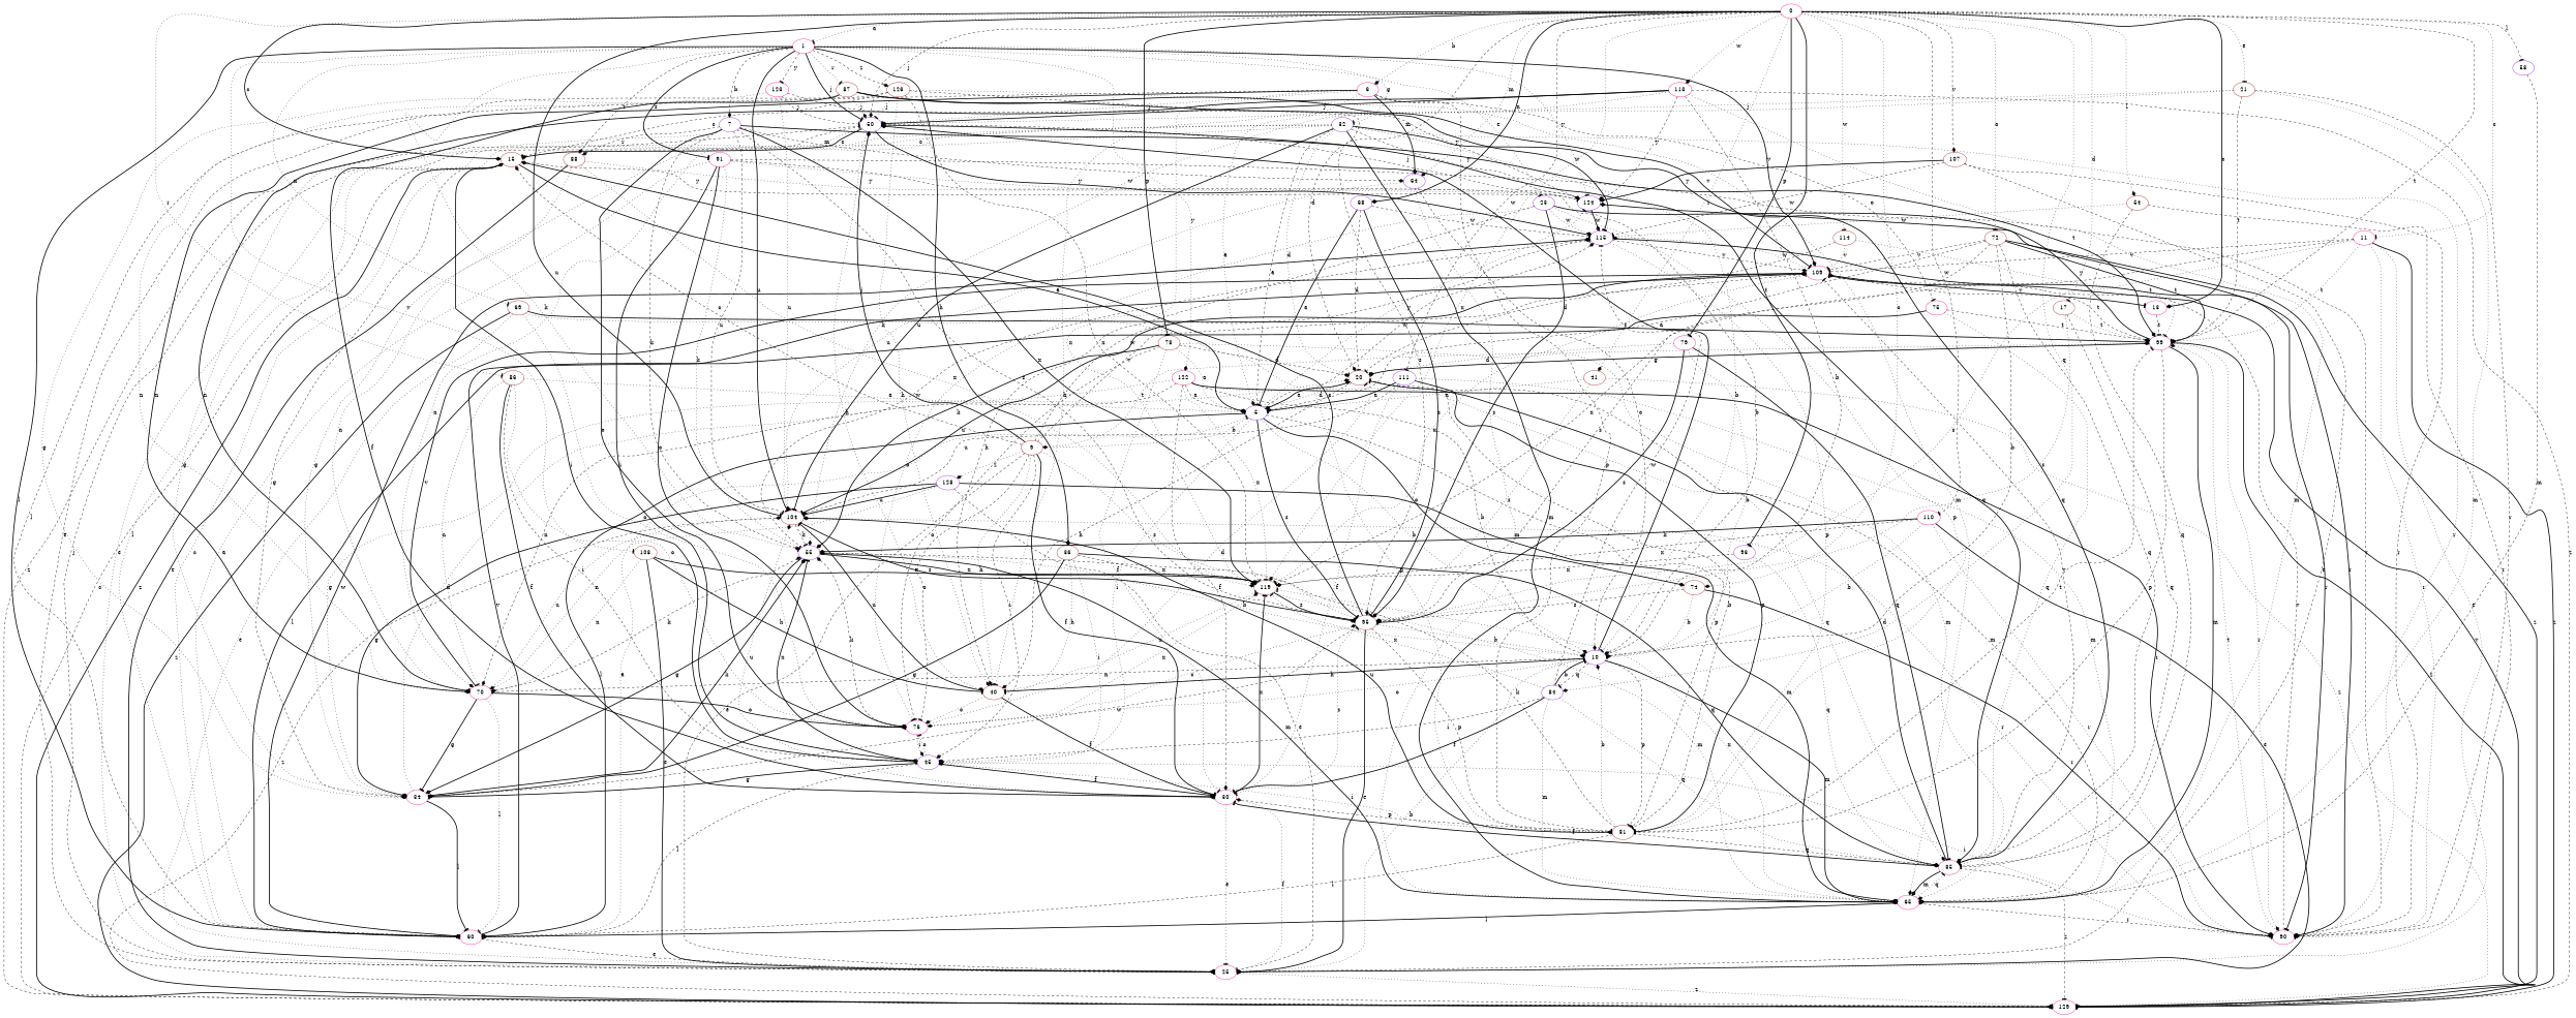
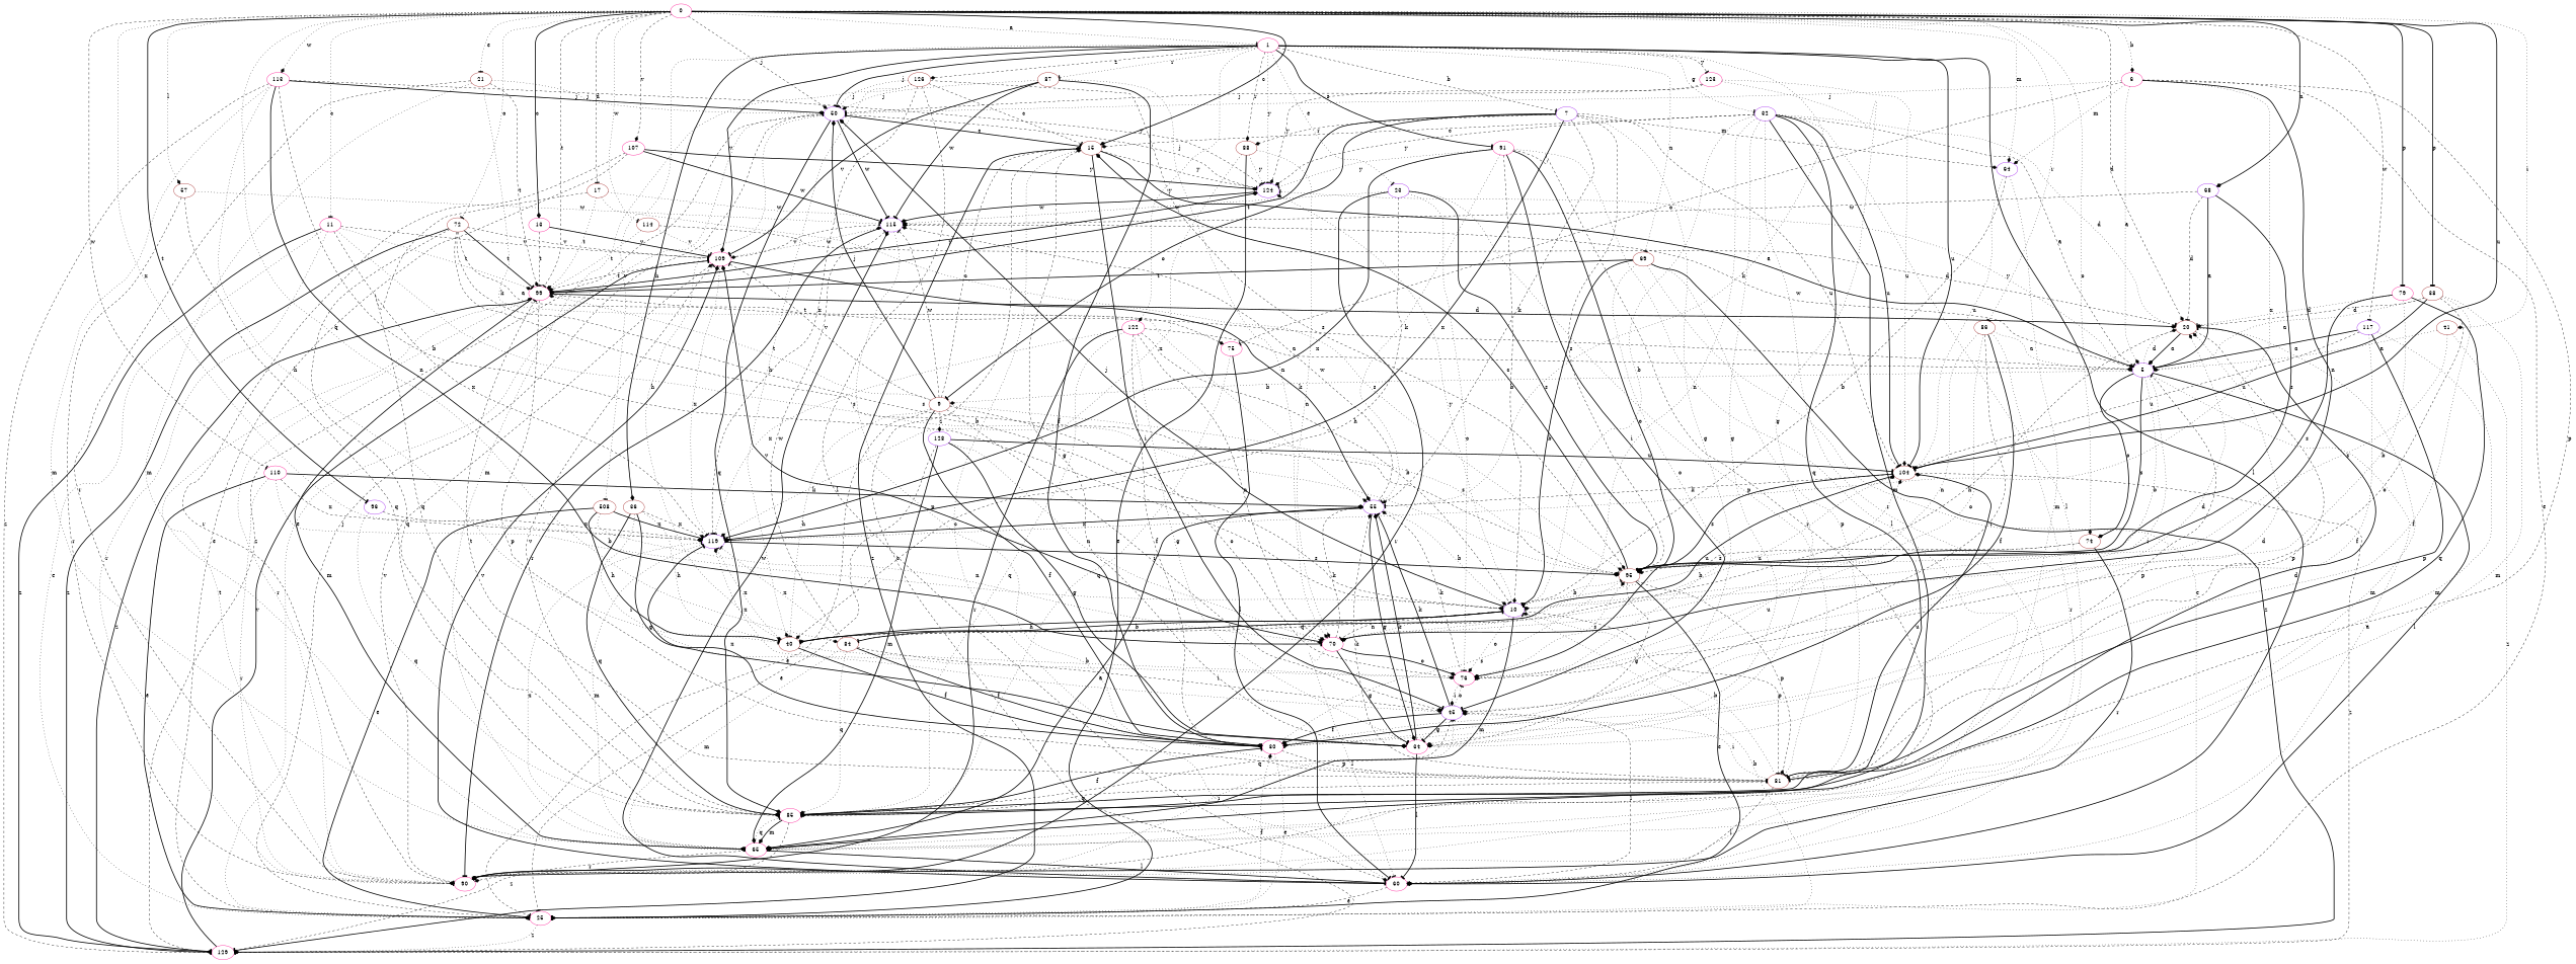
  strict digraph {
    node [color=deeppink]
    edge [arrowhead=tee style=dotted]
    0
    1
    6
    11
    13
    15 [color=brown]
    n7 [color=brown label=17]
    20 [color=brown]
    21 [color=brown]
    41 [color=brown]
    50 [color=purple]
-   57 [color=brown label=54]
-   58 [color=purple]
+   57 [color=brown]
    64 [color=purple]
    68 [color=purple]
    72 [color=brown]
    74 [color=brown]
-   78 [color=brown]
+   78 [color=brown label=38]
    79
-   84 [color=purple]
+   84 [color=brown]
    86 [color=brown]
    96 [color=purple]
    99
    104 [color=brown]
-   107 [color=brown]
+   107
    110
-   111 [color=purple]
+   111 [color=purple label=117]
    113
    114 [color=brown]
-   119 [color=brown]
+   119 [color=purple]
    7 [color=purple]
    23 [color=purple]
    32 [color=purple]
    36 [color=brown]
    55 [color=purple]
    60
    69 [color=brown]
    87 [color=brown]
    88 [color=brown]
    91
-   108 [color=brown]
+   108 [color=brown label=508]
    109
    122
    123
    124 [color=purple]
    126 [color=brown]
    5 [color=purple]
    81 [color=brown]
    25
    70
    75
    95 [color=brown]
    90
    129
    45 [color=purple]
    34
    115 [color=purple]
    85
    40 [color=brown]
    65
    10 [color=purple]
    30
    76
    9 [color=brown]
    128 [color=purple]
    0 -> 1 [label=a]
    0 -> 6 [arrowhead=diamond label=b]
    0 -> 11 [label=c]
    0 -> 13 [arrowhead=diamond label=c style=bold]
    0 -> 15 [arrowhead=diamond label=c style=bold]
-   0 -> n7 [label=d]
+   0 -> n7 [label=d style=dashed]
    0 -> 20 [arrowhead=diamond label=d style=dashed]
    0 -> 21 [label=e]
    0 -> 41 [arrowhead=diamond label=i]
    0 -> 50 [arrowhead=diamond label=j style=dashed]
    0 -> 57 [arrowhead=diamond label=l]
-   0 -> 58 [label=l style=dashed]
    0 -> 64 [arrowhead=diamond label=m]
    0 -> 68 [arrowhead=diamond label=n style=bold]
    0 -> 72 [label=o]
    0 -> 74 [arrowhead=diamond label=o]
    0 -> 78 [label=p style=bold]
    0 -> 79 [label=p style=bold]
    0 -> 84 [arrowhead=diamond label=q]
    0 -> 86 [label=r]
    0 -> 96 [label=t style=bold]
    0 -> 99 [label=t style=dashed]
    0 -> 104 [label=u style=bold]
    0 -> 107 [arrowhead=diamond label=v style=dashed]
    0 -> 110 [label=w style=dashed]
    0 -> 111 [label=w style=dashed]
    0 -> 113 [arrowhead=diamond label=w]
    0 -> 114 [label=w]
    0 -> 119 [arrowhead=diamond label=x]
    1 -> 50 [label=j style=bold]
    1 -> 104 [label=u style=bold]
-   1 -> 7 [arrowhead=diamond label=b style=dashed]
+   1 -> 7 [label=b style=dashed]
    1 -> 23 [label=e]
    1 -> 32 [label=g]
    1 -> 36 [arrowhead=diamond label=h style=bold]
    1 -> 55 [label=k]
    1 -> 60 [arrowhead=diamond label=l style=bold]
    1 -> 69 [label=n]
    1 -> 87 [label=r]
    1 -> 88 [arrowhead=diamond label=r style=dashed]
    1 -> 91 [label=s style=bold]
    1 -> 108 [label=v]
    1 -> 109 [arrowhead=diamond label=v style=bold]
    1 -> 122 [arrowhead=diamond label=y]
    1 -> 123 [label=y style=dashed]
    1 -> 124 [label=y]
    1 -> 126 [arrowhead=diamond label=z style=dashed]
    6 -> 50 [label=j]
-   6 -> 64 [arrowhead=diamond label=m style=bold]
-   6 -> 119 [arrowhead=diamond label=x]
+   6 -> 64 [arrowhead=diamond label=m]
+   6 -> 119 [label=x]
    6 -> 5 [arrowhead=diamond label=a]
    6 -> 81 [label=p style=dashed]
    6 -> 25 [label=e style=dashed]
    6 -> 70 [arrowhead=diamond label=n style=bold]
    6 -> 75 [label=o style=dashed]
    11 -> 99 [arrowhead=diamond label=t]
    11 -> 119 [label=x style=dashed]
    11 -> 109 [label=v style=dashed]
    11 -> 25 [label=e]
    11 -> 95 [arrowhead=diamond label=s]
    11 -> 90 [label=r]
    11 -> 129 [label=z style=bold]
    13 -> 99 [label=t style=dashed]
-   109 -> 13 [label=v style=bold]
+   13 -> 109 [label=v style=bold]
    15 -> 124 [label=y style=dashed]
    15 -> 5 [arrowhead=diamond label=a style=bold]
-   15 -> 129 [arrowhead=diamond label=z style=bold]
+   15 -> 129 [label=z style=bold]
    15 -> 45 [label=i style=bold]
    15 -> 34 [arrowhead=diamond label=g style=dashed]
    n7 -> 99 [arrowhead=diamond label=t]
    n7 -> 95 [arrowhead=diamond label=s]
+   n7 -> 115 [label=w]
    n7 -> 85 [label=q style=dashed]
    20 -> 5 [arrowhead=diamond label=a style=bold]
-   20 -> 81 [label=b style=dashed]
+   20 -> 81 [label=p style=dashed]
    20 -> 40 [arrowhead=diamond label=h style=dashed]
-   20 -> 65 [arrowhead=diamond label=m style=dashed]
+   20 -> 65 [arrowhead=diamond label=m]
    21 -> 50 [label=j]
    21 -> 99 [arrowhead=diamond label=t style=dashed]
    21 -> 55 [arrowhead=diamond label=k]
    21 -> 90 [arrowhead=diamond label=r style=dashed]
    21 -> 65 [arrowhead=diamond label=m]
    41 -> 5 [label=a]
    41 -> 95 [arrowhead=diamond label=s]
    41 -> 129 [arrowhead=diamond label=z]
    50 -> 15 [label=c style=bold]
    50 -> 25 [arrowhead=diamond label=e]
    50 -> 129 [arrowhead=diamond label=z style=dashed]
    50 -> 115 [label=w style=bold]
    50 -> 85 [arrowhead=diamond label=q style=bold]
    50 -> 40 [arrowhead=diamond label=h]
    57 -> 90 [label=r style=dashed]
    57 -> 115 [label=w]
    57 -> 85 [label=q style=dashed]
-   58 -> 65 [label=m style=dashed]
    64 -> 104 [label=u]
    64 -> 65 [label=m]
-   64 -> 10 [arrowhead=diamond label=o style=dashed]
+   64 -> 10 [arrowhead=diamond label=b style=dashed]
    68 -> 20 [label=d style=dashed]
    68 -> 5 [label=a style=bold]
    68 -> 95 [label=s style=bold]
    68 -> 115 [label=w style=dashed]
    72 -> 99 [label=t style=bold]
    72 -> 109 [label=v style=dashed]
    72 -> 5 [arrowhead=diamond label=a style=dashed]
    72 -> 95 [arrowhead=diamond label=s style=dashed]
    72 -> 129 [label=z style=bold]
    72 -> 85 [label=q style=dashed]
    72 -> 10 [label=b style=dashed]
    74 -> 95 [arrowhead=diamond label=s style=dashed]
    74 -> 90 [arrowhead=diamond label=r style=bold]
    74 -> 10 [label=b]
    78 -> 20 [arrowhead=diamond label=d style=dashed]
    78 -> 104 [label=u style=bold]
    78 -> 5 [arrowhead=diamond label=a]
    78 -> 65 [arrowhead=diamond label=m]
    78 -> 30 [label=f]
    78 -> 76 [label=o style=dashed]
    79 -> 20 [label=d]
    79 -> 95 [label=s style=bold]
    79 -> 85 [label=q style=bold]
    79 -> 10 [label=b]
    84 -> 119 [label=x]
    84 -> 45 [arrowhead=diamond label=i style=dashed]
    84 -> 115 [label=w style=dashed]
    84 -> 85 [arrowhead=diamond label=q]
    84 -> 65 [arrowhead=diamond label=m]
    84 -> 10 [label=b style=bold]
    84 -> 30 [label=f style=bold]
    86 -> 5 [label=a]
    86 -> 70 [label=n]
    86 -> 45 [label=i style=dashed]
    86 -> 30 [arrowhead=diamond label=f style=bold]
    86 -> 76 [label=o]
    96 -> 119 [arrowhead=diamond label=x style=dashed]
    96 -> 85 [arrowhead=diamond label=q]
-   99 -> 20 [arrowhead=diamond label=g style=bold]
+   99 -> 20 [arrowhead=diamond label=d style=bold]
    99 -> 124 [arrowhead=diamond label=y style=bold]
    99 -> 81 [label=p style=dashed]
    99 -> 90 [arrowhead=diamond label=r]
    99 -> 129 [label=z style=bold]
    99 -> 65 [label=m style=bold]
    104 -> 55 [label=k style=dashed]
    104 -> 95 [label=s style=bold]
-   104 -> 90 [label=r]
+   86 -> 90 [label=r]
    104 -> 129 [arrowhead=diamond label=z style=dashed]
    107 -> 124 [arrowhead=diamond label=y style=bold]
    107 -> 25 [label=e style=dashed]
    107 -> 90 [label=r style=dashed]
-   107 -> 115 [label=w style=dashed]
+   107 -> 115 [label=w style=bold]
    110 -> 119 [arrowhead=diamond label=x style=dashed]
    110 -> 55 [arrowhead=diamond label=k style=bold]
    110 -> 25 [arrowhead=diamond label=e style=bold]
    110 -> 90 [label=r]
    110 -> 10 [arrowhead=diamond label=b]
    111 -> 104 [arrowhead=diamond label=u style=dashed]
    111 -> 5 [label=a style=bold]
    111 -> 81 [label=p style=bold]
    111 -> 65 [arrowhead=diamond label=m]
    111 -> 30 [label=f]
    113 -> 50 [arrowhead=diamond label=j style=bold]
-   113 -> 124 [arrowhead=diamond label=y style=dashed]
+   113 -> 124 [label=y style=dashed]
    113 -> 70 [label=n style=bold]
    113 -> 129 [label=z style=dashed]
    113 -> 40 [label=h]
    113 -> 65 [arrowhead=diamond label=m]
    113 -> 10 [label=b style=dashed]
    114 -> 20 [label=d style=dashed]
    114 -> 99 [label=t]
    114 -> 109 [label=v]
    119 -> 95 [arrowhead=diamond label=s style=bold]
    119 -> 65 [label=m]
    7 -> 64 [arrowhead=diamond label=m style=dashed]
    7 -> 99 [arrowhead=diamond label=t style=bold]
    7 -> 104 [label=u style=dashed]
    7 -> 119 [arrowhead=diamond label=x style=bold]
    7 -> 55 [arrowhead=diamond label=k style=dashed]
    7 -> 88 [arrowhead=diamond label=r style=dashed]
    7 -> 95 [label=s style=dashed]
    7 -> 34 [arrowhead=diamond label=g]
-   7 -> 76 [label=o style=bold]
+   7 -> 9 [label=o style=bold]
    23 -> 81 [label=p]
    23 -> 95 [arrowhead=diamond label=s style=bold]
    23 -> 90 [arrowhead=diamond label=r style=bold]
    23 -> 115 [arrowhead=diamond label=w]
    23 -> 40 [arrowhead=diamond label=h style=dashed]
    23 -> 76 [label=o]
-   32 -> 15 [arrowhead=diamond label=c]
+   32 -> 15 [arrowhead=diamond label=c style=dashed]
    32 -> 20 [label=d]
    32 -> 104 [label=u style=bold]
    32 -> 60 [arrowhead=diamond label=l]
    32 -> 124 [arrowhead=diamond label=y style=dashed]
    32 -> 5 [label=a style=dashed]
    32 -> 70 [arrowhead=diamond label=n]
    32 -> 90 [arrowhead=diamond label=r]
    32 -> 34 [arrowhead=diamond label=g]
    32 -> 85 [label=q style=bold]
    32 -> 65 [arrowhead=diamond label=m style=bold]
    32 -> 10 [label=b]
    36 -> 119 [arrowhead=diamond label=x style=dashed]
    36 -> 45 [label=i]
    36 -> 34 [arrowhead=diamond label=g style=bold]
    36 -> 85 [arrowhead=diamond label=q style=bold]
    36 -> 40 [label=h]
    55 -> 119 [arrowhead=diamond label=x style=bold]
    55 -> 34 [arrowhead=diamond label=g style=bold]
    55 -> 115 [arrowhead=diamond label=w style=dashed]
-   55 -> 65 [arrowhead=diamond label=m style=bold]
+   55 -> 65 [arrowhead=diamond label=a style=bold]
    55 -> 10 [arrowhead=diamond label=b]
    60 -> 15 [arrowhead=diamond label=c]
    60 -> 109 [arrowhead=diamond label=v style=bold]
    60 -> 5 [label=a]
    60 -> 25 [label=e style=dashed]
    60 -> 115 [arrowhead=diamond label=w style=bold]
    69 -> 99 [label=t style=bold]
    69 -> 81 [label=p]
    69 -> 25 [arrowhead=diamond label=e]
    69 -> 129 [label=z style=bold]
+   69 -> 10 [label=b style=bold]
    69 -> 76 [arrowhead=diamond label=o]
    87 -> 50 [arrowhead=diamond label=j]
    87 -> 109 [label=v style=bold]
    87 -> 70 [arrowhead=diamond label=n]
    87 -> 115 [label=w style=bold]
    87 -> 30 [label=f style=bold]
    88 -> 119 [arrowhead=diamond label=x]
    88 -> 124 [label=y]
    88 -> 25 [label=e style=bold]
    88 -> 70 [arrowhead=diamond label=n]
+   91 -> 119 [label=x style=bold]
    91 -> 55 [label=k]
-   91 -> 60 [arrowhead=diamond label=a]
+   91 -> 60 [arrowhead=diamond label=l]
    91 -> 124 [label=y]
    91 -> 90 [arrowhead=diamond label=r style=dashed]
-   91 -> 45 [arrowhead=diamond label=i style=bold]
+   91 -> 45 [label=i style=bold]
    91 -> 10 [arrowhead=diamond label=b style=dashed]
    91 -> 76 [arrowhead=diamond label=o style=bold]
    108 -> 119 [label=x style=bold]
    108 -> 25 [label=e style=bold]
    108 -> 70 [arrowhead=diamond label=n]
    108 -> 40 [label=h style=bold]
    109 -> 99 [arrowhead=diamond label=t style=dashed]
    109 -> 119 [label=x]
    109 -> 55 [arrowhead=diamond label=k style=bold]
    109 -> 115 [arrowhead=diamond label=w]
    122 -> 119 [label=x]
    122 -> 5 [arrowhead=diamond label=a style=dashed]
    122 -> 70 [arrowhead=diamond label=n style=dashed]
    122 -> 90 [arrowhead=diamond label=r style=bold]
    122 -> 34 [label=g]
    122 -> 85 [arrowhead=diamond label=q]
    122 -> 10 [label=b style=dashed]
    122 -> 30 [arrowhead=diamond label=f style=dashed]
    123 -> 50 [label=j style=dashed]
    123 -> 104 [arrowhead=diamond label=u]
    123 -> 124 [arrowhead=diamond label=y style=dashed]
    123 -> 34 [arrowhead=diamond label=g]
    124 -> 50 [label=j style=dashed]
    124 -> 115 [arrowhead=diamond label=w style=bold]
    126 -> 15 [label=c style=dashed]
    126 -> 50 [label=j]
    126 -> 119 [label=x style=dashed]
    126 -> 60 [arrowhead=diamond label=l style=dashed]
    126 -> 95 [arrowhead=diamond label=s style=dashed]
    126 -> 40 [arrowhead=diamond label=h]
    126 -> 65 [arrowhead=diamond label=m]
    5 -> 20 [arrowhead=diamond label=d]
    5 -> 74 [arrowhead=diamond label=o style=bold]
    5 -> 60 [arrowhead=diamond label=l style=bold]
    5 -> 124 [label=y]
    5 -> 81 [label=p style=dashed]
    5 -> 95 [label=s style=bold]
    5 -> 45 [arrowhead=diamond label=i]
    5 -> 115 [arrowhead=diamond label=w style=dashed]
    5 -> 10 [arrowhead=diamond label=b]
    5 -> 9 [arrowhead=diamond label=b]
    81 -> 99 [label=t style=dashed]
    81 -> 104 [arrowhead=diamond label=u style=bold]
    81 -> 55 [arrowhead=diamond label=k style=dashed]
    81 -> 60 [label=l style=dashed]
    81 -> 45 [arrowhead=diamond label=i]
    81 -> 85 [arrowhead=diamond label=q style=dashed]
    81 -> 10 [arrowhead=diamond label=b]
    25 -> 50 [label=j style=dashed]
    25 -> 129 [label=z]
    25 -> 10 [label=b]
    25 -> 30 [arrowhead=diamond label=f]
    70 -> 104 [arrowhead=diamond label=u]
    70 -> 55 [arrowhead=diamond label=k style=dashed]
    70 -> 60 [label=l]
    70 -> 109 [arrowhead=diamond label=v style=bold]
    70 -> 34 [label=g style=bold]
    70 -> 76 [arrowhead=diamond label=o style=bold]
-   75 -> 99 [arrowhead=diamond label=t style=dashed]
+   99 -> 75 [arrowhead=diamond label=t style=dashed]
    75 -> 60 [label=l style=bold]
    75 -> 85 [label=q]
    95 -> 15 [arrowhead=diamond label=c style=bold]
    95 -> 81 [arrowhead=diamond label=p style=dashed]
    95 -> 25 [label=e style=bold]
-   95 -> 34 [arrowhead=diamond label=w style=dashed]
+   95 -> 34 [arrowhead=diamond label=g style=dashed]
    95 -> 10 [label=b]
    90 -> 99 [arrowhead=diamond label=t]
    90 -> 109 [arrowhead=diamond label=v style=dashed]
    90 -> 45 [label=i]
    129 -> 15 [arrowhead=diamond label=c style=dashed]
    129 -> 109 [label=v style=bold]
-   45 -> 55 [label=x style=bold]
+   45 -> 55 [label=k style=bold]
    45 -> 60 [arrowhead=diamond label=l style=dashed]
    45 -> 34 [label=g style=bold]
+   45 -> 85 [label=q style=dashed]
    45 -> 30 [arrowhead=diamond label=f style=bold]
    45 -> 76 [label=o]
    34 -> 20 [arrowhead=diamond label=d]
    34 -> 55 [arrowhead=diamond label=k style=bold]
    34 -> 60 [label=l style=bold]
    115 -> 109 [arrowhead=diamond label=v style=dashed]
    115 -> 81 [label=p]
    115 -> 90 [label=r style=bold]
    85 -> 20 [label=d style=bold]
    85 -> 109 [label=v style=dashed]
    85 -> 129 [label=z style=dashed]
    85 -> 65 [arrowhead=diamond label=m style=bold]
    85 -> 30 [label=f style=bold]
    40 -> 104 [label=u style=bold]
    40 -> 119 [label=x]
    40 -> 30 [label=f style=bold]
-   40 -> 76 [arrowhead=diamond label=o]
+   40 -> 76 [arrowhead=diamond label=b]
    65 -> 119 [label=x]
    65 -> 60 [label=l style=bold]
    65 -> 90 [arrowhead=diamond label=r style=dashed]
    65 -> 85 [label=q]
    10 -> 50 [arrowhead=diamond label=j style=bold]
    10 -> 84 [label=q style=dashed]
+   10 -> 124 [arrowhead=diamond label=y]
    10 -> 81 [label=p style=dashed]
    10 -> 70 [label=n style=dashed]
    10 -> 40 [label=h style=bold]
    10 -> 65 [arrowhead=diamond label=m style=bold]
    10 -> 76 [arrowhead=diamond label=o]
    30 -> 104 [arrowhead=diamond label=u]
    30 -> 119 [label=x style=bold]
    30 -> 81 [label=p style=dashed]
    30 -> 25 [label=e]
    30 -> 95 [label=s]
-   76 -> 20 [label=d]
+   76 -> 20 [arrowhead=diamond label=d]
    76 -> 119 [arrowhead=diamond label=x]
    76 -> 55 [arrowhead=diamond label=k style=dashed]
-   76 -> 95 [arrowhead=diamond label=c]
+   76 -> 95 [arrowhead=diamond label=s]
    76 -> 45 [arrowhead=diamond label=i]
    9 -> 15 [arrowhead=diamond label=c style=dashed]
    9 -> 50 [arrowhead=diamond label=j style=bold]
    9 -> 99 [arrowhead=diamond label=t]
    9 -> 109 [label=v style=dashed]
    9 -> 25 [label=e style=dashed]
    9 -> 95 [label=s]
    9 -> 45 [arrowhead=diamond label=i style=dashed]
    9 -> 115 [label=w style=dashed]
    9 -> 40 [label=h]
-   9 -> 30 [label=f style=bold]
+   9 -> 30 [arrowhead=diamond label=f style=bold]
    9 -> 76 [label=o style=dashed]
    9 -> 128 [arrowhead=diamond label=z]
    128 -> 104 [label=u style=bold]
    128 -> 25 [label=e style=dashed]
    128 -> 70 [arrowhead=diamond label=n]
    128 -> 34 [arrowhead=diamond label=g style=bold]
    128 -> 65 [arrowhead=diamond label=m style=bold]
  }
